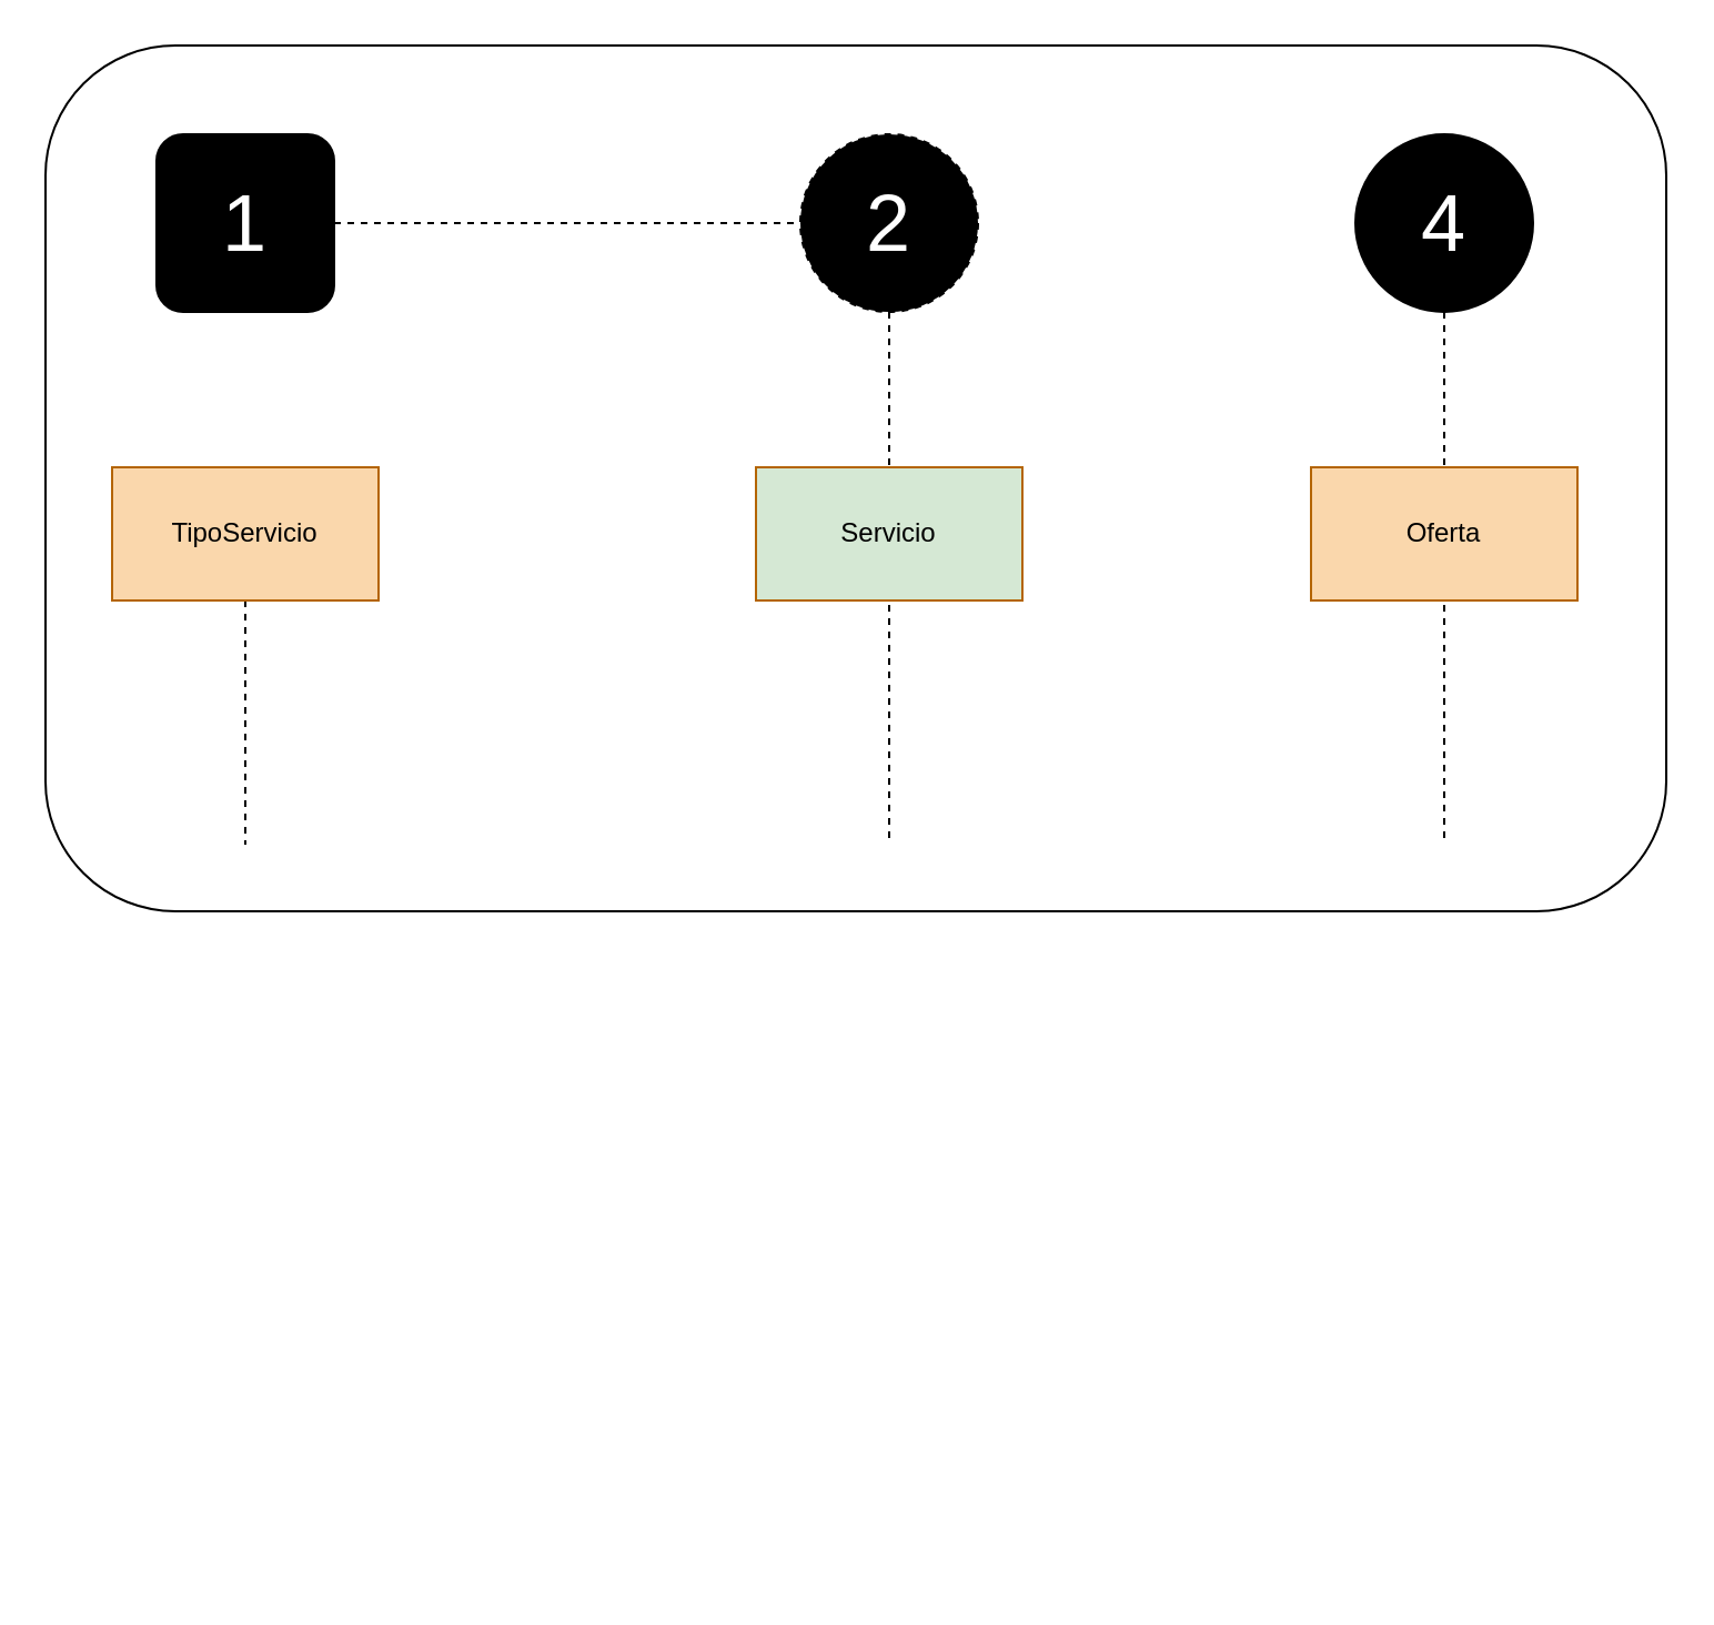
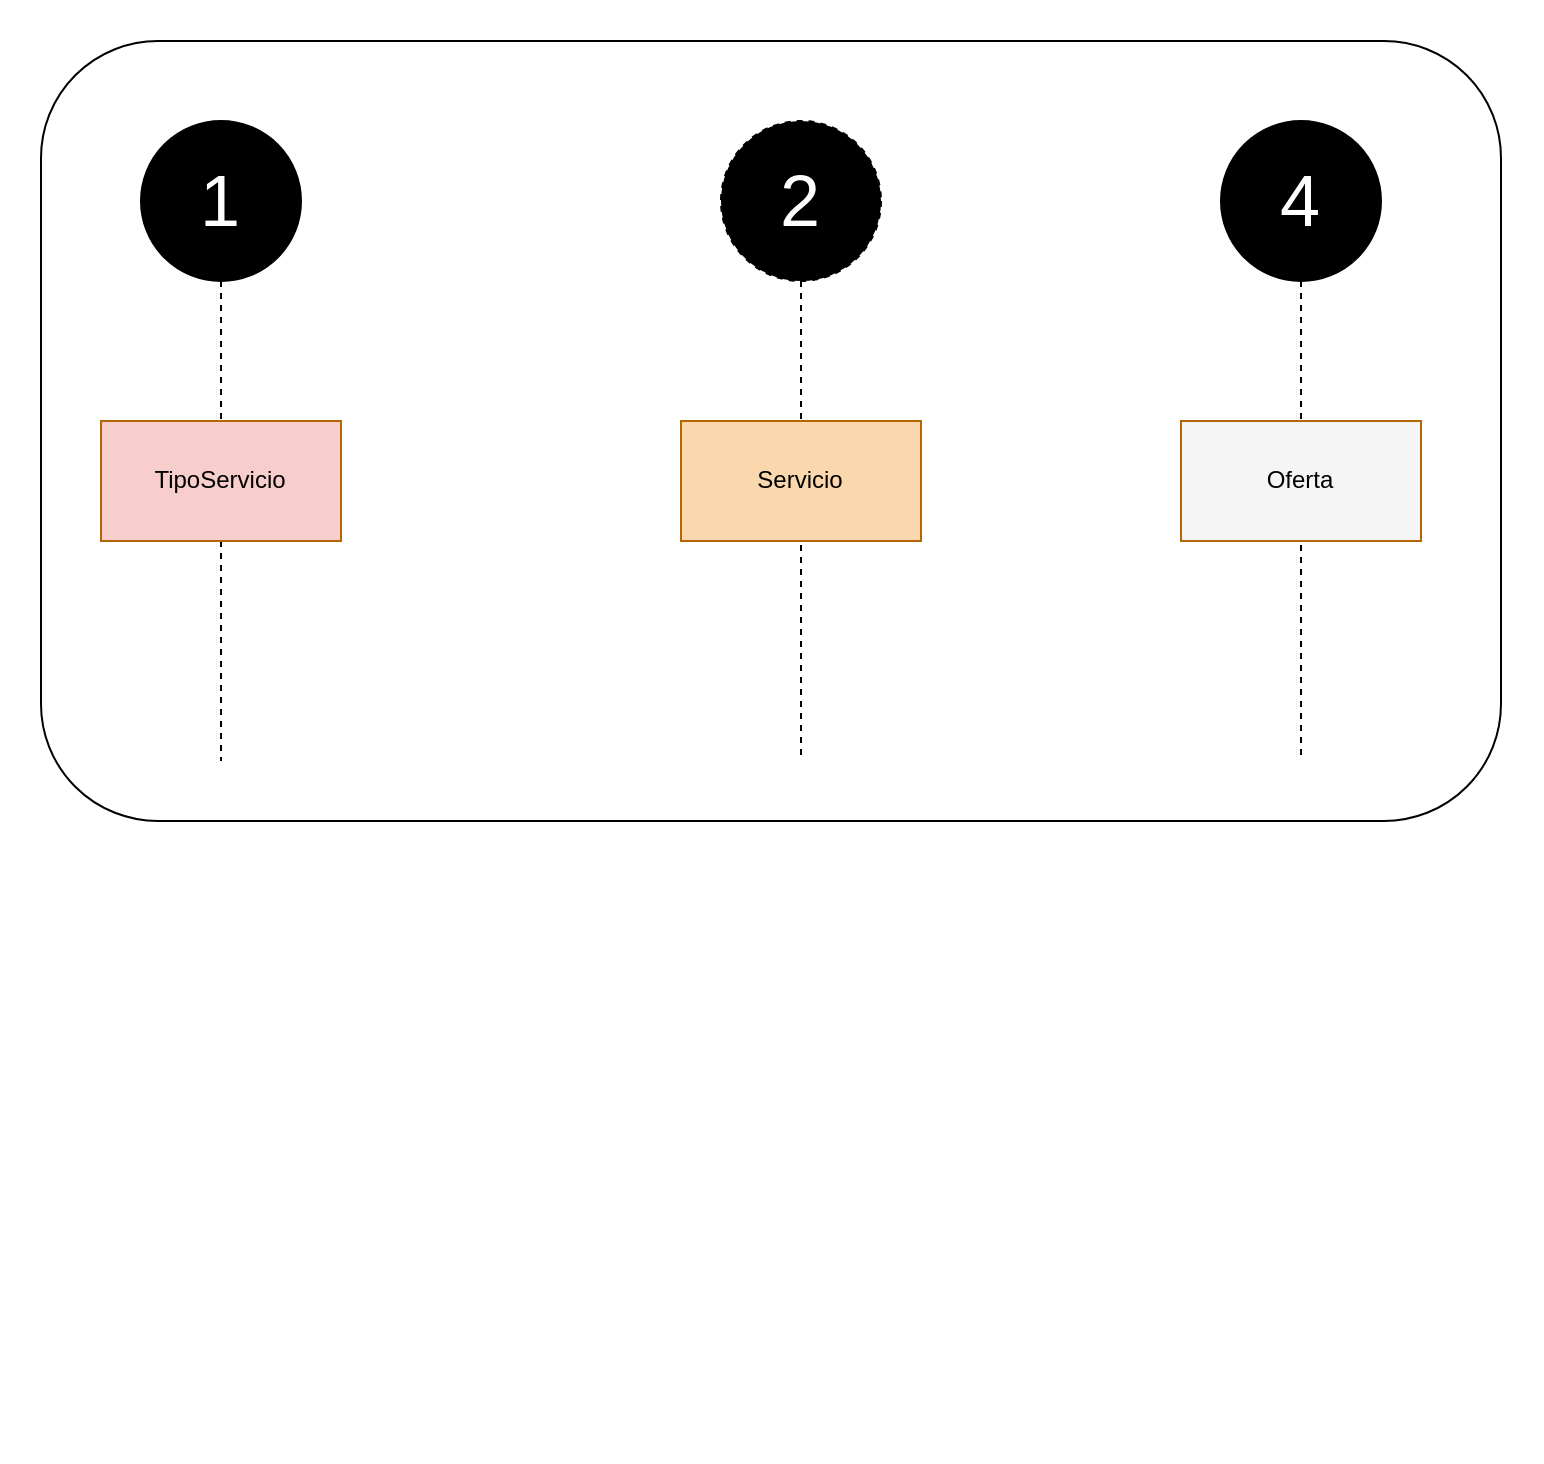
  <mxCell id="0" />
  <mxCell id="1" parent="0" />
  <mxCell id="2" value="" style="rounded=1;whiteSpace=wrap;html=1;" parent="1" vertex="1"><mxGeometry x="20" width="730" height="390" as="geometry" y="20" /></mxCell>
  <mxCell id="3" value="" style="group" parent="1" vertex="1" connectable="0"><mxGeometry x="70" y="60" width="110" height="630" as="geometry" /></mxCell>
  <mxCell id="4" style="edgeStyle=orthogonalEdgeStyle;rounded=0;orthogonalLoop=1;jettySize=auto;html=1;dashed=1;endArrow=none;endFill=0;" parent="3" source="6" edge="1"><mxGeometry relative="1" as="geometry"><mxPoint x="40" y="320" as="targetPoint" /></mxGeometry></mxCell>
- <mxCell id="5" value="&lt;font color=&quot;#ffffff&quot; style=&quot;font-size: 36px;&quot;&gt;1&lt;/font&gt;" style="whiteSpace=wrap;html=1;aspect=fixed;fillColor=#000000;rounded=1;" parent="3" vertex="1"><mxGeometry width="80" height="80" as="geometry" /></mxCell>
- <mxCell id="6" value="TipoServicio" style="rounded=0;whiteSpace=wrap;html=1;fillColor=#fad7ac;strokeColor=#b46504;" parent="3" vertex="1"><mxGeometry x="-20" y="150" width="120" height="60" as="geometry" /></mxCell>
- <mxCell id="7" value="" style="edgeStyle=orthogonalEdgeStyle;rounded=0;orthogonalLoop=1;jettySize=auto;html=1;dashed=1;endArrow=none;endFill=0;" parent="3" source="5" target="9" edge="1"><mxGeometry relative="1" as="geometry"><mxPoint x="100" y="400" as="targetPoint" /><mxPoint x="100" y="120" as="sourcePoint" /></mxGeometry></mxCell>
+ <mxCell id="5" value="&lt;font color=&quot;#ffffff&quot; style=&quot;font-size: 36px;&quot;&gt;1&lt;/font&gt;" style="ellipse;whiteSpace=wrap;html=1;aspect=fixed;fillColor=#000000;" parent="3" vertex="1"><mxGeometry width="80" height="80" as="geometry" /></mxCell>
+ <mxCell id="6" value="TipoServicio" style="rounded=0;whiteSpace=wrap;html=1;fillColor=#f8cecc;strokeColor=#b46504;" parent="3" vertex="1"><mxGeometry x="-20" y="150" width="120" height="60" as="geometry" /></mxCell>
+ <mxCell id="7" value="" style="edgeStyle=orthogonalEdgeStyle;rounded=0;orthogonalLoop=1;jettySize=auto;html=1;dashed=1;endArrow=none;endFill=0;" parent="3" source="5" target="6" edge="1"><mxGeometry relative="1" as="geometry"><mxPoint x="100" y="400" as="targetPoint" /><mxPoint x="100" y="120" as="sourcePoint" /></mxGeometry></mxCell>
  <mxCell id="8" value="" style="group" parent="1" vertex="1" connectable="0"><mxGeometry x="360" y="60" width="110" height="650" as="geometry" /></mxCell>
  <mxCell id="9" value="&lt;font color=&quot;#ffffff&quot; style=&quot;font-size: 36px;&quot;&gt;2&lt;/font&gt;" style="ellipse;whiteSpace=wrap;html=1;aspect=fixed;fillColor=#000000;dashed=1;" parent="8" vertex="1"><mxGeometry width="80" height="80" as="geometry" /></mxCell>
  <mxCell id="10" value="" style="edgeStyle=orthogonalEdgeStyle;rounded=0;orthogonalLoop=1;jettySize=auto;html=1;endArrow=none;endFill=0;dashed=1;" parent="8" source="9" edge="1"><mxGeometry relative="1" as="geometry"><mxPoint x="40" y="320" as="targetPoint" /><mxPoint x="390" y="152.642" as="sourcePoint" /></mxGeometry></mxCell>
- <mxCell id="11" value="Servicio" style="rounded=0;whiteSpace=wrap;html=1;fillColor=#d5e8d4;strokeColor=#b46504;" parent="8" vertex="1"><mxGeometry x="-20" y="150" width="120" height="60" as="geometry" /></mxCell>
+ <mxCell id="11" value="Servicio" style="rounded=0;whiteSpace=wrap;html=1;fillColor=#fad7ac;strokeColor=#b46504;" parent="8" vertex="1"><mxGeometry x="-20" y="150" width="120" height="60" as="geometry" /></mxCell>
  <mxCell id="12" value="" style="group" parent="1" vertex="1" connectable="0"><mxGeometry x="610" y="60" width="100" height="650" as="geometry" /></mxCell>
  <mxCell id="13" value="&lt;font color=&quot;#ffffff&quot; style=&quot;font-size: 36px;&quot;&gt;4&lt;/font&gt;" style="ellipse;whiteSpace=wrap;html=1;aspect=fixed;fillColor=#000000;" parent="12" vertex="1"><mxGeometry width="80" height="80" as="geometry" /></mxCell>
  <mxCell id="14" value="" style="edgeStyle=orthogonalEdgeStyle;rounded=0;orthogonalLoop=1;jettySize=auto;html=1;endArrow=none;endFill=0;dashed=1;" parent="12" source="13" edge="1"><mxGeometry relative="1" as="geometry"><mxPoint x="40" y="320" as="targetPoint" /><mxPoint x="640" y="152.642" as="sourcePoint" /></mxGeometry></mxCell>
- <mxCell id="15" value="Oferta" style="rounded=0;whiteSpace=wrap;html=1;fillColor=#fad7ac;strokeColor=#b46504;" parent="12" vertex="1"><mxGeometry x="-20" y="150" width="120" height="60" as="geometry" /></mxCell>
+ <mxCell id="15" value="Oferta" style="rounded=0;whiteSpace=wrap;html=1;fillColor=#f5f5f5;strokeColor=#b46504;" parent="12" vertex="1"><mxGeometry x="-20" y="150" width="120" height="60" as="geometry" /></mxCell>
